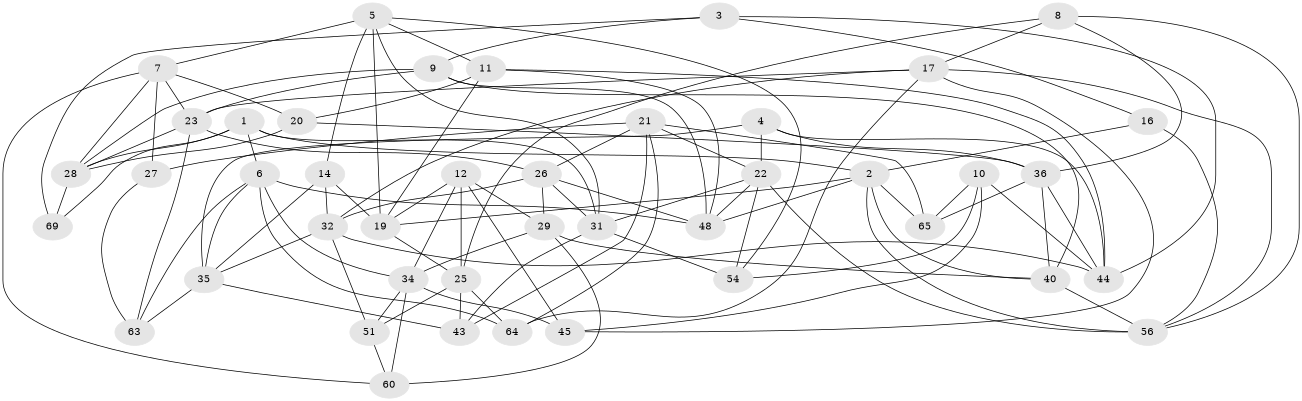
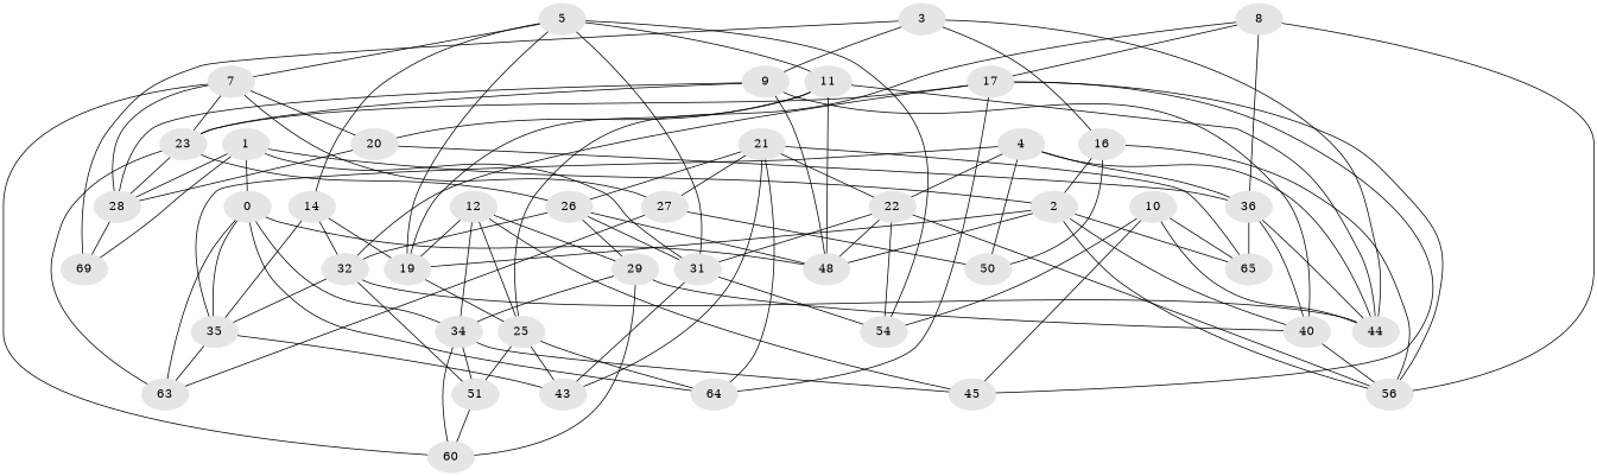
  graph {
    node [color=gray90 style=filled]
    1 [super="+39"]
    2 [super="+33"]
-   6 [super="+52"]
+   6 [super="+52" label=0]
    28 [super="+70"]
    31 [super="+38"]
    69
    19 [super="+58"]
    40 [super="+57"]
    48 [super="+49"]
    56 [super="+68"]
    65
    35 [super="+74"]
    34 [super="+55"]
    63
    64
    54
    43
    25 [super="+47"]
    9 [super="+13"]
    23 [super="+41"]
    3
    16 [super="+59"]
    44 [super="+66"]
+   50 [super="+73"]
    4 [super="+18"]
    22 [super="+24"]
    36 [super="+53"]
    5 [super="+15"]
    7 [super="+62"]
    11 [super="+71"]
    14
    20 [super="+46"]
    27
    60
    32 [super="+42"]
    45
    51
    26 [super="+72"]
    17 [super="+67"]
    8
    10
    12 [super="+37"]
    29 [super="+61"]
    21 [super="+30"]
    1 -- 2
    1 -- 6
    1 -- 28
    1 -- 31
    1 -- 69 [weight=2]
    2 -- 19
    2 -- 40
    2 -- 48
    2 -- 56
    2 -- 65
    6 -- 48
    6 -- 35
    6 -- 34
    6 -- 63
    6 -- 64
    28 -- 69
    31 -- 54
    31 -- 43
    19 -- 25
    40 -- 56
    35 -- 63
    35 -- 43
    34 -- 60
    34 -- 45
    34 -- 51
    25 -- 64
    25 -- 43
    25 -- 51
    9 -- 28
    9 -- 40 [weight=2]
    9 -- 48
    9 -- 23
    23 -- 28
    23 -- 63
    23 -- 26
    3 -- 69
    3 -- 9
    3 -- 16
    3 -- 44
    16 -- 2
    16 -- 56
+   16 -- 50 [weight=3]
    4 -- 35
    4 -- 44
+   4 -- 50 [weight=2]
    4 -- 22
    4 -- 36
    22 -- 31
    22 -- 48
    22 -- 56
    22 -- 54
    36 -- 40
    36 -- 65
    36 -- 44
    5 -- 31
    5 -- 19
    5 -- 54
    5 -- 7
    5 -- 11
    5 -- 14
    7 -- 28
    7 -- 23
    7 -- 20
    7 -- 27
    7 -- 60
    11 -- 19
    11 -- 48
    11 -- 44
    11 -- 20 [weight=2]
    14 -- 19
    14 -- 35
    14 -- 32
    20 -- 28
    20 -- 36
    27 -- 63
+   27 -- 50
    32 -- 35
    32 -- 44
    32 -- 51
    51 -- 60
    26 -- 31
    26 -- 48
    26 -- 32
    26 -- 29
    17 -- 56
    17 -- 64
    17 -- 23
    17 -- 32
    17 -- 45
    8 -- 56
    8 -- 25
    8 -- 36
    8 -- 17
    10 -- 65
    10 -- 54
    10 -- 44
    10 -- 45
    12 -- 19
    12 -- 34
    12 -- 25
    12 -- 45
    12 -- 29 [weight=2]
    29 -- 40
    29 -- 34
    29 -- 60
    21 -- 65
    21 -- 64
    21 -- 43
    21 -- 22
    21 -- 27
    21 -- 26
  }
